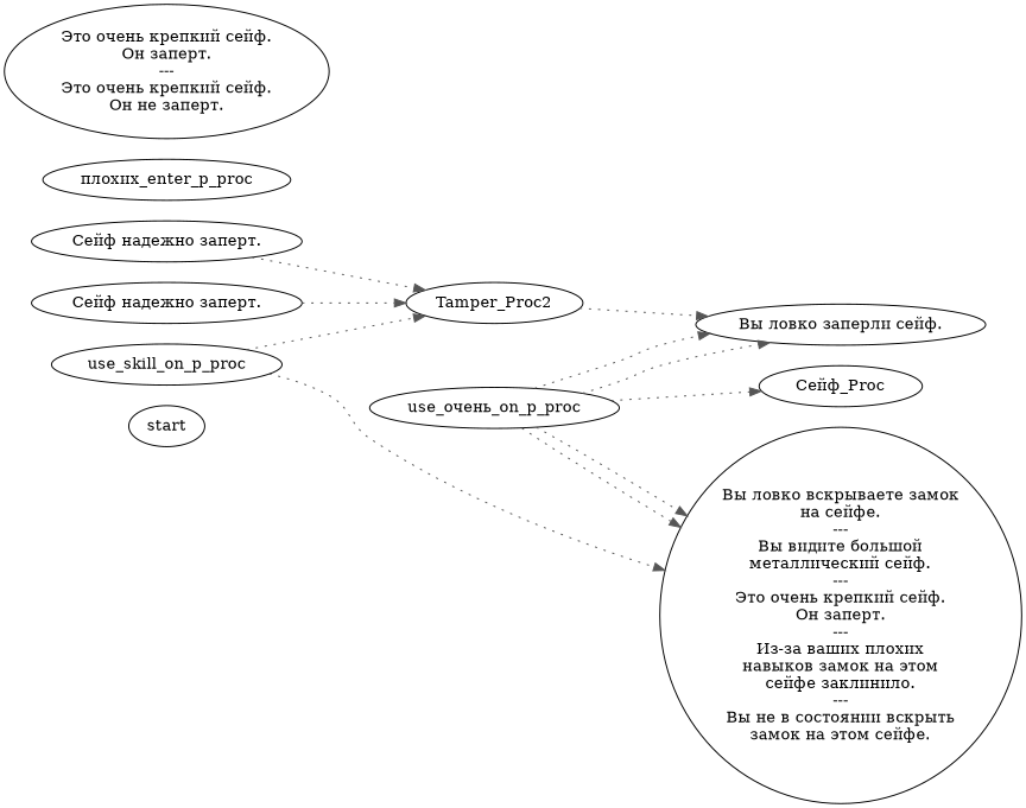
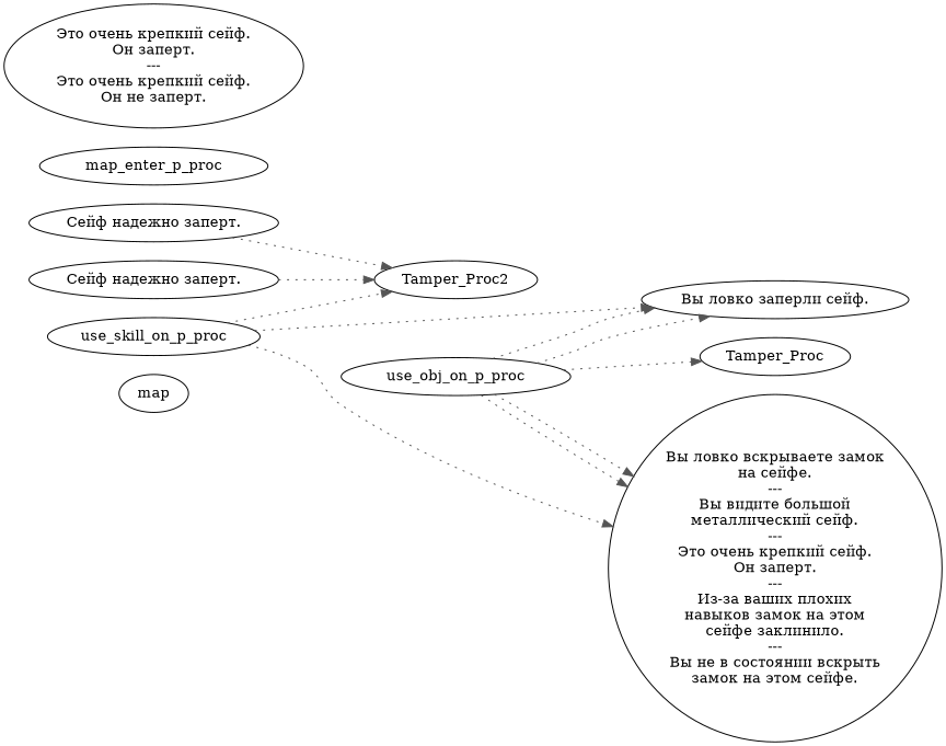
  digraph {
    rankdir=LR
    node [color="#000000" fillcolor="#FFFFFF" style=filled]
    edge [color="#555555" style=dotted]
-   start
+   start [label=map]
    n2 [label="Сейф надежно заперт."]
    Tamper_Proc2
    n4 [label="Сейф надежно заперт."]
-   map_enter_p_proc [label="плохих_enter_p_proc"]
+   map_enter_p_proc
    n6 [label="Это очень крепкий сейф.\nОн заперт.\n---\nЭто очень крепкий сейф.\nОн не заперт."]
    n7 [label="Вы ловко заперли сейф."]
    n8 [label="Вы ловко вскрываете замок\nна сейфе.\n---\nВы видите большой\nметаллический сейф.\n---\nЭто очень крепкий сейф.\nОн заперт.\n---\nИз-за ваших плохих\nнавыков замок на этом\nсейфе заклинило.\n---\nВы не в состоянии вскрыть\nзамок на этом сейфе."]
    use_skill_on_p_proc
-   use_obj_on_p_proc [label="use_очень_on_p_proc"]
-   Tamper_Proc [label="Сейф_Proc"]
+   use_obj_on_p_proc
+   Tamper_Proc
    n2 -> Tamper_Proc2
    n4 -> Tamper_Proc2
    use_skill_on_p_proc -> Tamper_Proc2
-   Tamper_Proc2 -> n7
+   use_skill_on_p_proc -> n7
    use_skill_on_p_proc -> n8
    use_obj_on_p_proc -> n7
    use_obj_on_p_proc -> n7
    use_obj_on_p_proc -> n8
    use_obj_on_p_proc -> n8
    use_obj_on_p_proc -> Tamper_Proc
  }
